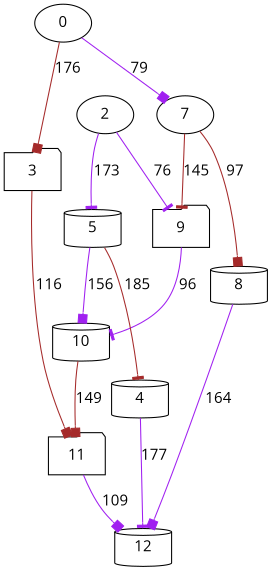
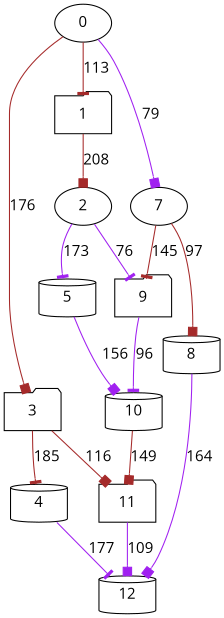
  digraph {
    fontname="Open Sans"
    node [fontname="Open Sans" shape=cylinder]
    edge [arrowhead=box color=brown fontname="Open Sans"]
    0 [shape=ellipse]
+   1 [shape=folder]
    3 [shape=folder]
    7 [shape=ellipse]
    2 [shape=ellipse]
    4
    11 [shape=folder]
    9 [shape=folder]
    8
    5
    12
    10
+   0 -> 1 [arrowhead=tee label=113]
    0 -> 3 [label=176]
    0 -> 7 [color=purple label=79]
-   5 -> 4 [arrowhead=tee label=185]
+   1 -> 2 [label=208]
+   3 -> 4 [arrowhead=tee label=185]
    3 -> 11 [label=116]
    7 -> 9 [arrowhead=tee label=145]
    7 -> 8 [label=97]
    2 -> 9 [arrowhead=tee color=purple label=76]
    2 -> 5 [arrowhead=tee color=purple label=173]
    4 -> 12 [arrowhead=tee color=purple label=177]
    11 -> 12 [color=purple label=109]
    9 -> 10 [arrowhead=tee color=purple label=96]
    8 -> 12 [color=purple label=164]
    5 -> 10 [color=purple label=156]
    10 -> 11 [label=149]
  }
